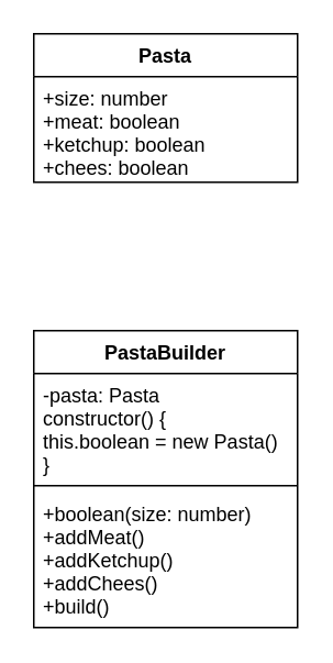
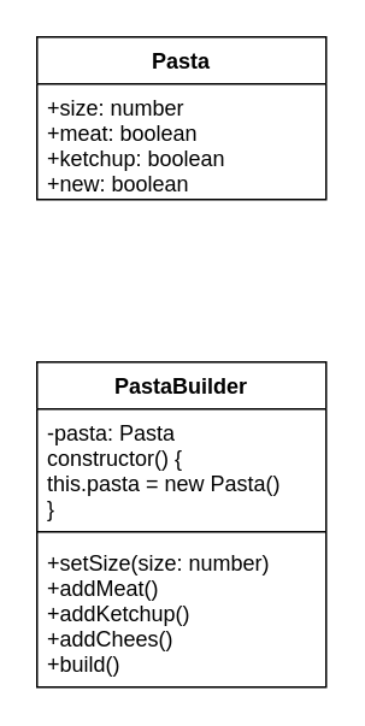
  <mxCell id="0" />
  <mxCell id="1" parent="0" />
  <mxCell id="2" value="Pasta" style="swimlane;fontStyle=1;align=center;verticalAlign=top;childLayout=stackLayout;horizontal=1;startSize=26;horizontalStack=0;resizeParent=1;resizeParentMax=0;resizeLast=0;collapsible=1;marginBottom=0;" parent="1" vertex="1"><mxGeometry x="20" y="20" width="160" height="90" as="geometry" /></mxCell>
- <mxCell id="3" value="+size: number&#10;+meat: boolean&#10;+ketchup: boolean&#10;+chees: boolean" style="text;strokeColor=none;fillColor=none;align=left;verticalAlign=top;spacingLeft=4;spacingRight=4;overflow=hidden;rotatable=0;points=[[0,0.5],[1,0.5]];portConstraint=eastwest;" parent="2" vertex="1"><mxGeometry y="26" width="160" height="64" as="geometry" /></mxCell>
+ <mxCell id="3" value="+size: number&#10;+meat: boolean&#10;+ketchup: boolean&#10;+new: boolean" style="text;strokeColor=none;fillColor=none;align=left;verticalAlign=top;spacingLeft=4;spacingRight=4;overflow=hidden;rotatable=0;points=[[0,0.5],[1,0.5]];portConstraint=eastwest;" parent="2" vertex="1"><mxGeometry y="26" width="160" height="64" as="geometry" /></mxCell>
  <mxCell id="4" value="PastaBuilder" style="swimlane;fontStyle=1;align=center;verticalAlign=top;childLayout=stackLayout;horizontal=1;startSize=26;horizontalStack=0;resizeParent=1;resizeParentMax=0;resizeLast=0;collapsible=1;marginBottom=0;" parent="1" vertex="1"><mxGeometry x="20" y="200" width="160" height="180" as="geometry" /></mxCell>
- <mxCell id="5" value="-pasta: Pasta&#10;constructor() {&#10;this.boolean = new Pasta()&#10;}" style="text;strokeColor=none;fillColor=none;align=left;verticalAlign=top;spacingLeft=4;spacingRight=4;overflow=hidden;rotatable=0;points=[[0,0.5],[1,0.5]];portConstraint=eastwest;" parent="4" vertex="1"><mxGeometry y="26" width="160" height="64" as="geometry" /></mxCell>
+ <mxCell id="5" value="-pasta: Pasta&#10;constructor() {&#10;this.pasta = new Pasta()&#10;}" style="text;strokeColor=none;fillColor=none;align=left;verticalAlign=top;spacingLeft=4;spacingRight=4;overflow=hidden;rotatable=0;points=[[0,0.5],[1,0.5]];portConstraint=eastwest;" parent="4" vertex="1"><mxGeometry y="26" width="160" height="64" as="geometry" /></mxCell>
  <mxCell id="6" value="" style="line;strokeWidth=1;fillColor=none;align=left;verticalAlign=middle;spacingTop=-1;spacingLeft=3;spacingRight=3;rotatable=0;labelPosition=right;points=[];portConstraint=eastwest;" parent="4" vertex="1"><mxGeometry y="90" width="160" height="8" as="geometry" /></mxCell>
- <mxCell id="7" value="+boolean(size: number)&#10;+addMeat()&#10;+addKetchup()&#10;+addChees()&#10;+build()" style="text;strokeColor=none;fillColor=none;align=left;verticalAlign=top;spacingLeft=4;spacingRight=4;overflow=hidden;rotatable=0;points=[[0,0.5],[1,0.5]];portConstraint=eastwest;" parent="4" vertex="1"><mxGeometry y="98" width="160" height="82" as="geometry" /></mxCell>
+ <mxCell id="7" value="+setSize(size: number)&#10;+addMeat()&#10;+addKetchup()&#10;+addChees()&#10;+build()" style="text;strokeColor=none;fillColor=none;align=left;verticalAlign=top;spacingLeft=4;spacingRight=4;overflow=hidden;rotatable=0;points=[[0,0.5],[1,0.5]];portConstraint=eastwest;" parent="4" vertex="1"><mxGeometry y="98" width="160" height="82" as="geometry" /></mxCell>
